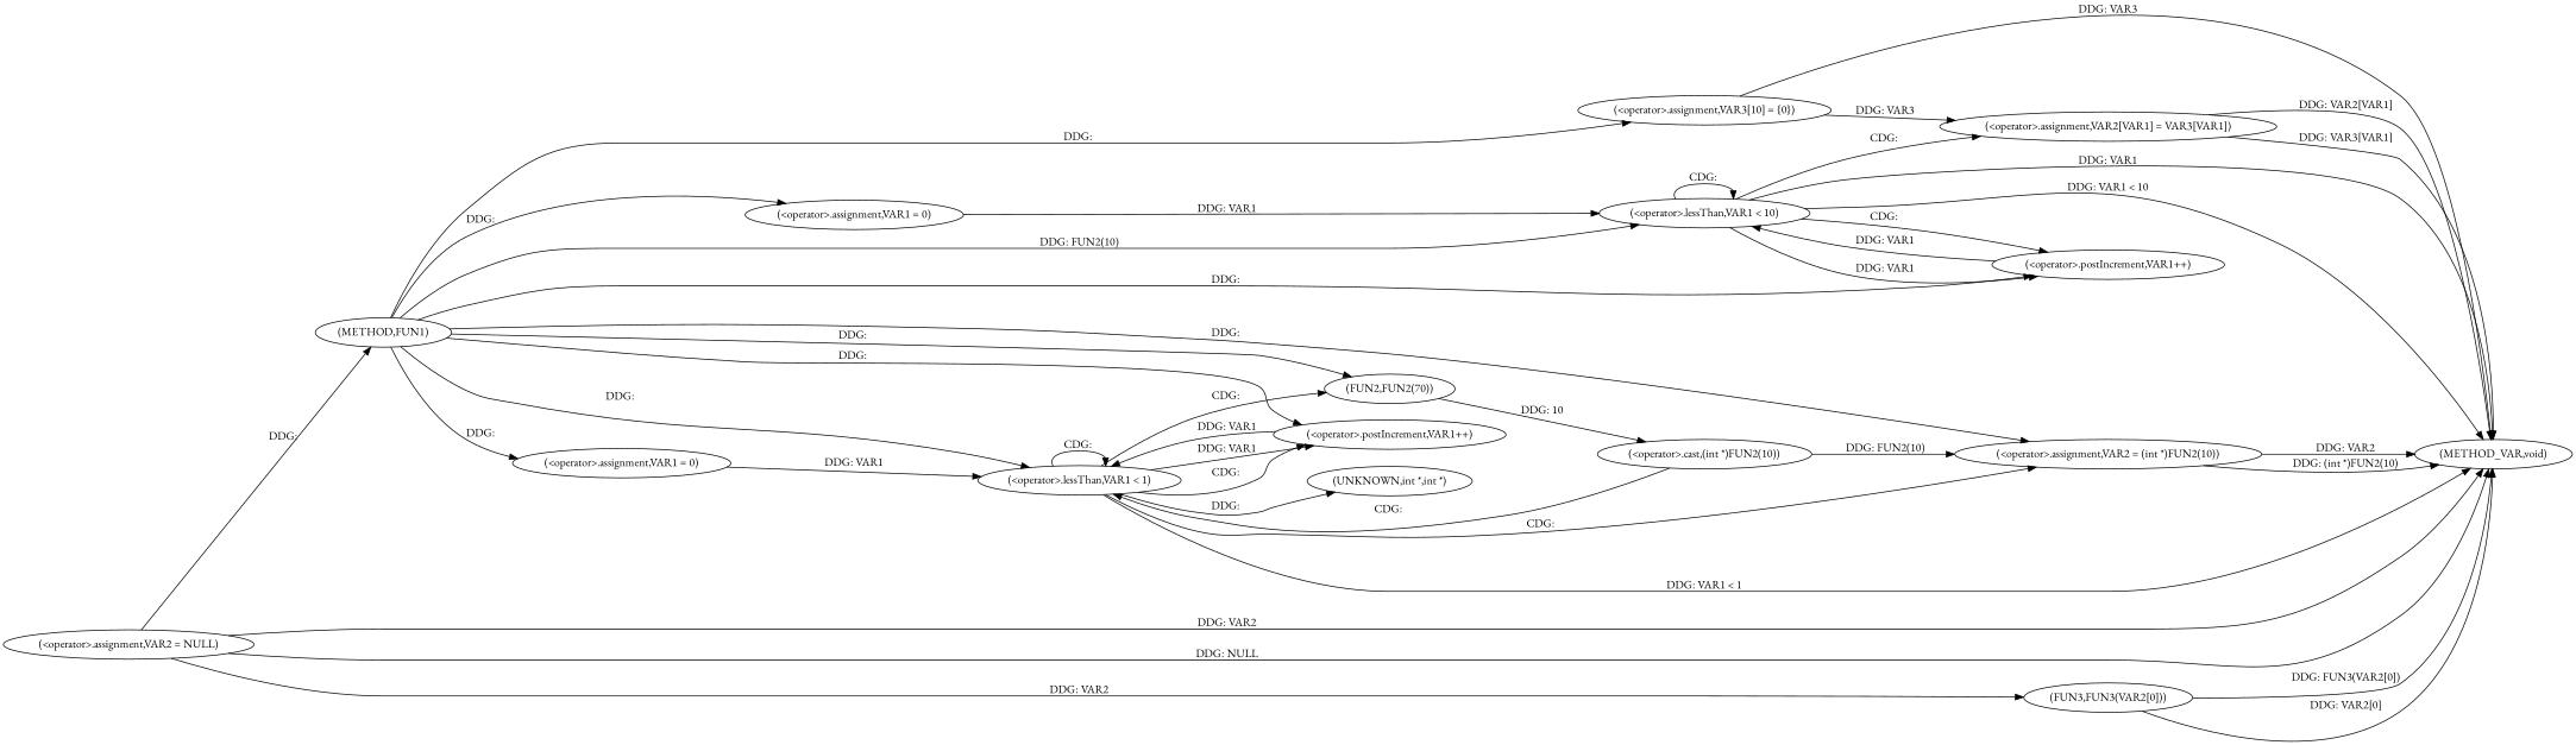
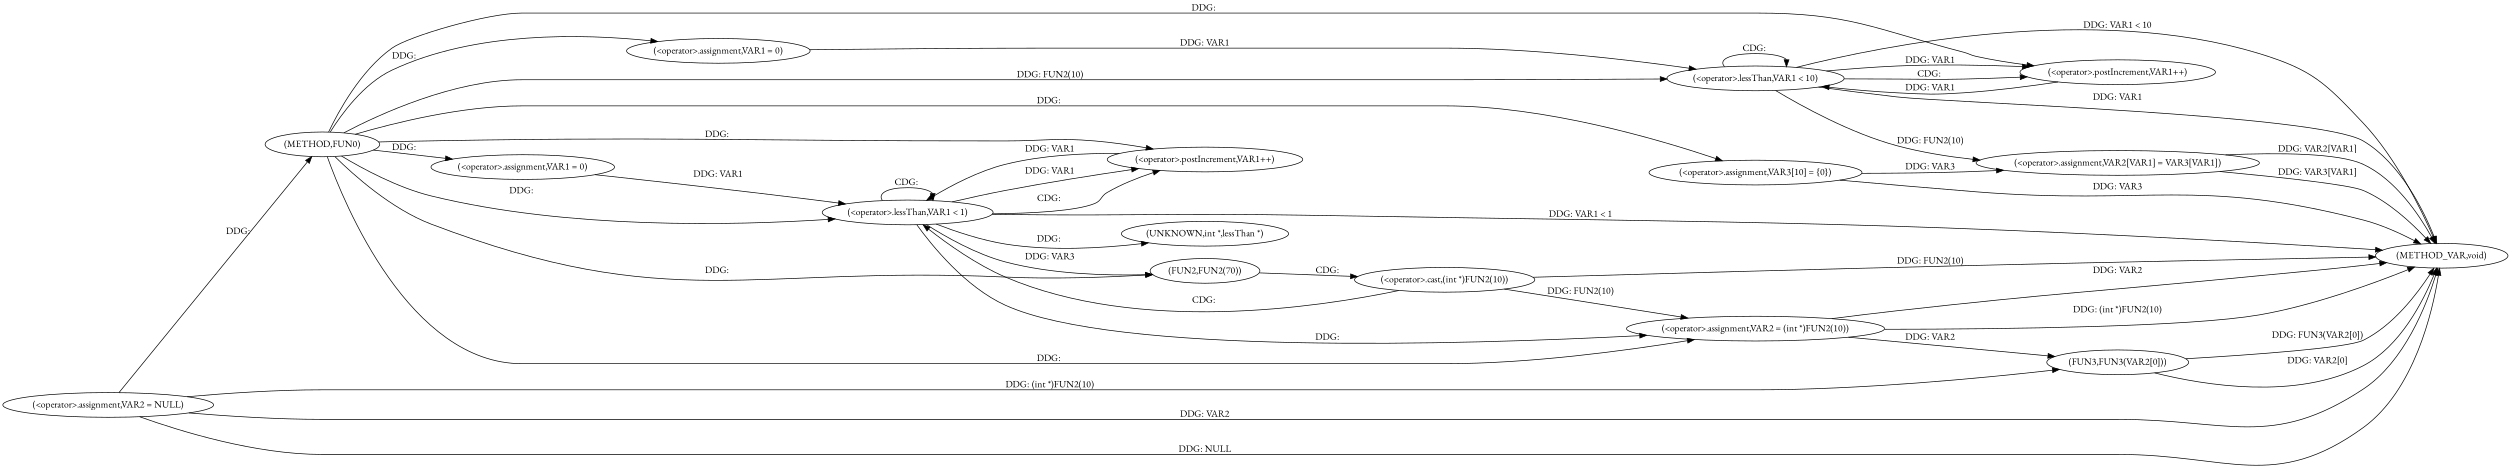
  digraph {
    fontname="EB Garamond"
    rankdir=LR
    node [fontname="EB Garamond"]
    edge [fontname="EB Garamond"]
-   n1 [label="(METHOD,FUN1)"]
+   n1 [label="(METHOD,FUN0)"]
    n2 [label="(<operator>.assignment,VAR1 = 0)"]
    n3 [label="(<operator>.lessThan,VAR1 < 1)"]
    n4 [label="(<operator>.postIncrement,VAR1++)"]
    n5 [label="(<operator>.assignment,VAR2 = (int *)FUN2(10))"]
    n6 [label="(FUN2,FUN2(70))"]
    n7 [label="(<operator>.assignment,VAR3[10] = {0})"]
    n8 [label="(<operator>.assignment,VAR1 = 0)"]
    n9 [label="(<operator>.lessThan,VAR1 < 10)"]
    n10 [label="(<operator>.postIncrement,VAR1++)"]
    n11 [label="(<operator>.assignment,VAR2 = NULL)"]
    n12 [label="(METHOD_VAR,void)"]
    n13 [label="(FUN3,FUN3(VAR2[0]))"]
-   n14 [label="(UNKNOWN,int *,int *)"]
+   n14 [label="(UNKNOWN,int *,lessThan *)"]
    n15 [label="(<operator>.cast,(int *)FUN2(10))"]
    n16 [label="(<operator>.assignment,VAR2[VAR1] = VAR3[VAR1])"]
    n1 -> n2 [label="DDG: "]
    n1 -> n3 [label="DDG: "]
    n1 -> n4 [label="DDG: "]
    n1 -> n5 [label="DDG: "]
    n1 -> n6 [label="DDG: "]
    n1 -> n7 [label="DDG: "]
    n1 -> n8 [label="DDG: "]
    n1 -> n9 [label="DDG: FUN2(10)"]
    n1 -> n10 [label="DDG: "]
    n2 -> n3 [label="DDG: VAR1"]
    n3 -> n3 [label="CDG: "]
    n3 -> n4 [label="DDG: VAR1"]
    n3 -> n4 [label="CDG: "]
-   n3 -> n5 [label="CDG: "]
-   n3 -> n6 [label="CDG: "]
+   n3 -> n5 [label="DDG: "]
+   n3 -> n6 [label="DDG: VAR3"]
    n3 -> n12 [label="DDG: VAR1 < 1"]
    n3 -> n14 [label="DDG: "]
    n4 -> n3 [label="DDG: VAR1"]
    n5 -> n12 [label="DDG: VAR2"]
    n5 -> n12 [label="DDG: (int *)FUN2(10)"]
-   n6 -> n15 [label="DDG: 10"]
+   n5 -> n13 [label="DDG: VAR2"]
+   n6 -> n15 [label="CDG: "]
    n7 -> n12 [label="DDG: VAR3"]
    n7 -> n16 [label="DDG: VAR3"]
    n8 -> n9 [label="DDG: VAR1"]
    n9 -> n9 [label="CDG: "]
    n9 -> n10 [label="DDG: VAR1"]
    n9 -> n10 [label="CDG: "]
    n9 -> n12 [label="DDG: VAR1"]
    n9 -> n12 [label="DDG: VAR1 < 10"]
-   n9 -> n16 [label="CDG: "]
+   n9 -> n16 [label="DDG: FUN2(10)"]
    n10 -> n9 [label="DDG: VAR1"]
    n11 -> n1 [label="DDG: "]
    n11 -> n12 [label="DDG: VAR2"]
    n11 -> n12 [label="DDG: NULL"]
-   n11 -> n13 [label="DDG: VAR2"]
+   n11 -> n13 [label="DDG: (int *)FUN2(10)"]
    n13 -> n12 [label="DDG: FUN3(VAR2[0])"]
    n13 -> n12 [label="DDG: VAR2[0]"]
    n15 -> n3 [label="CDG: "]
    n15 -> n5 [label="DDG: FUN2(10)"]
+   n15 -> n12 [label="DDG: FUN2(10)"]
    n16 -> n12 [label="DDG: VAR3[VAR1]"]
    n16 -> n12 [label="DDG: VAR2[VAR1]"]
  }
